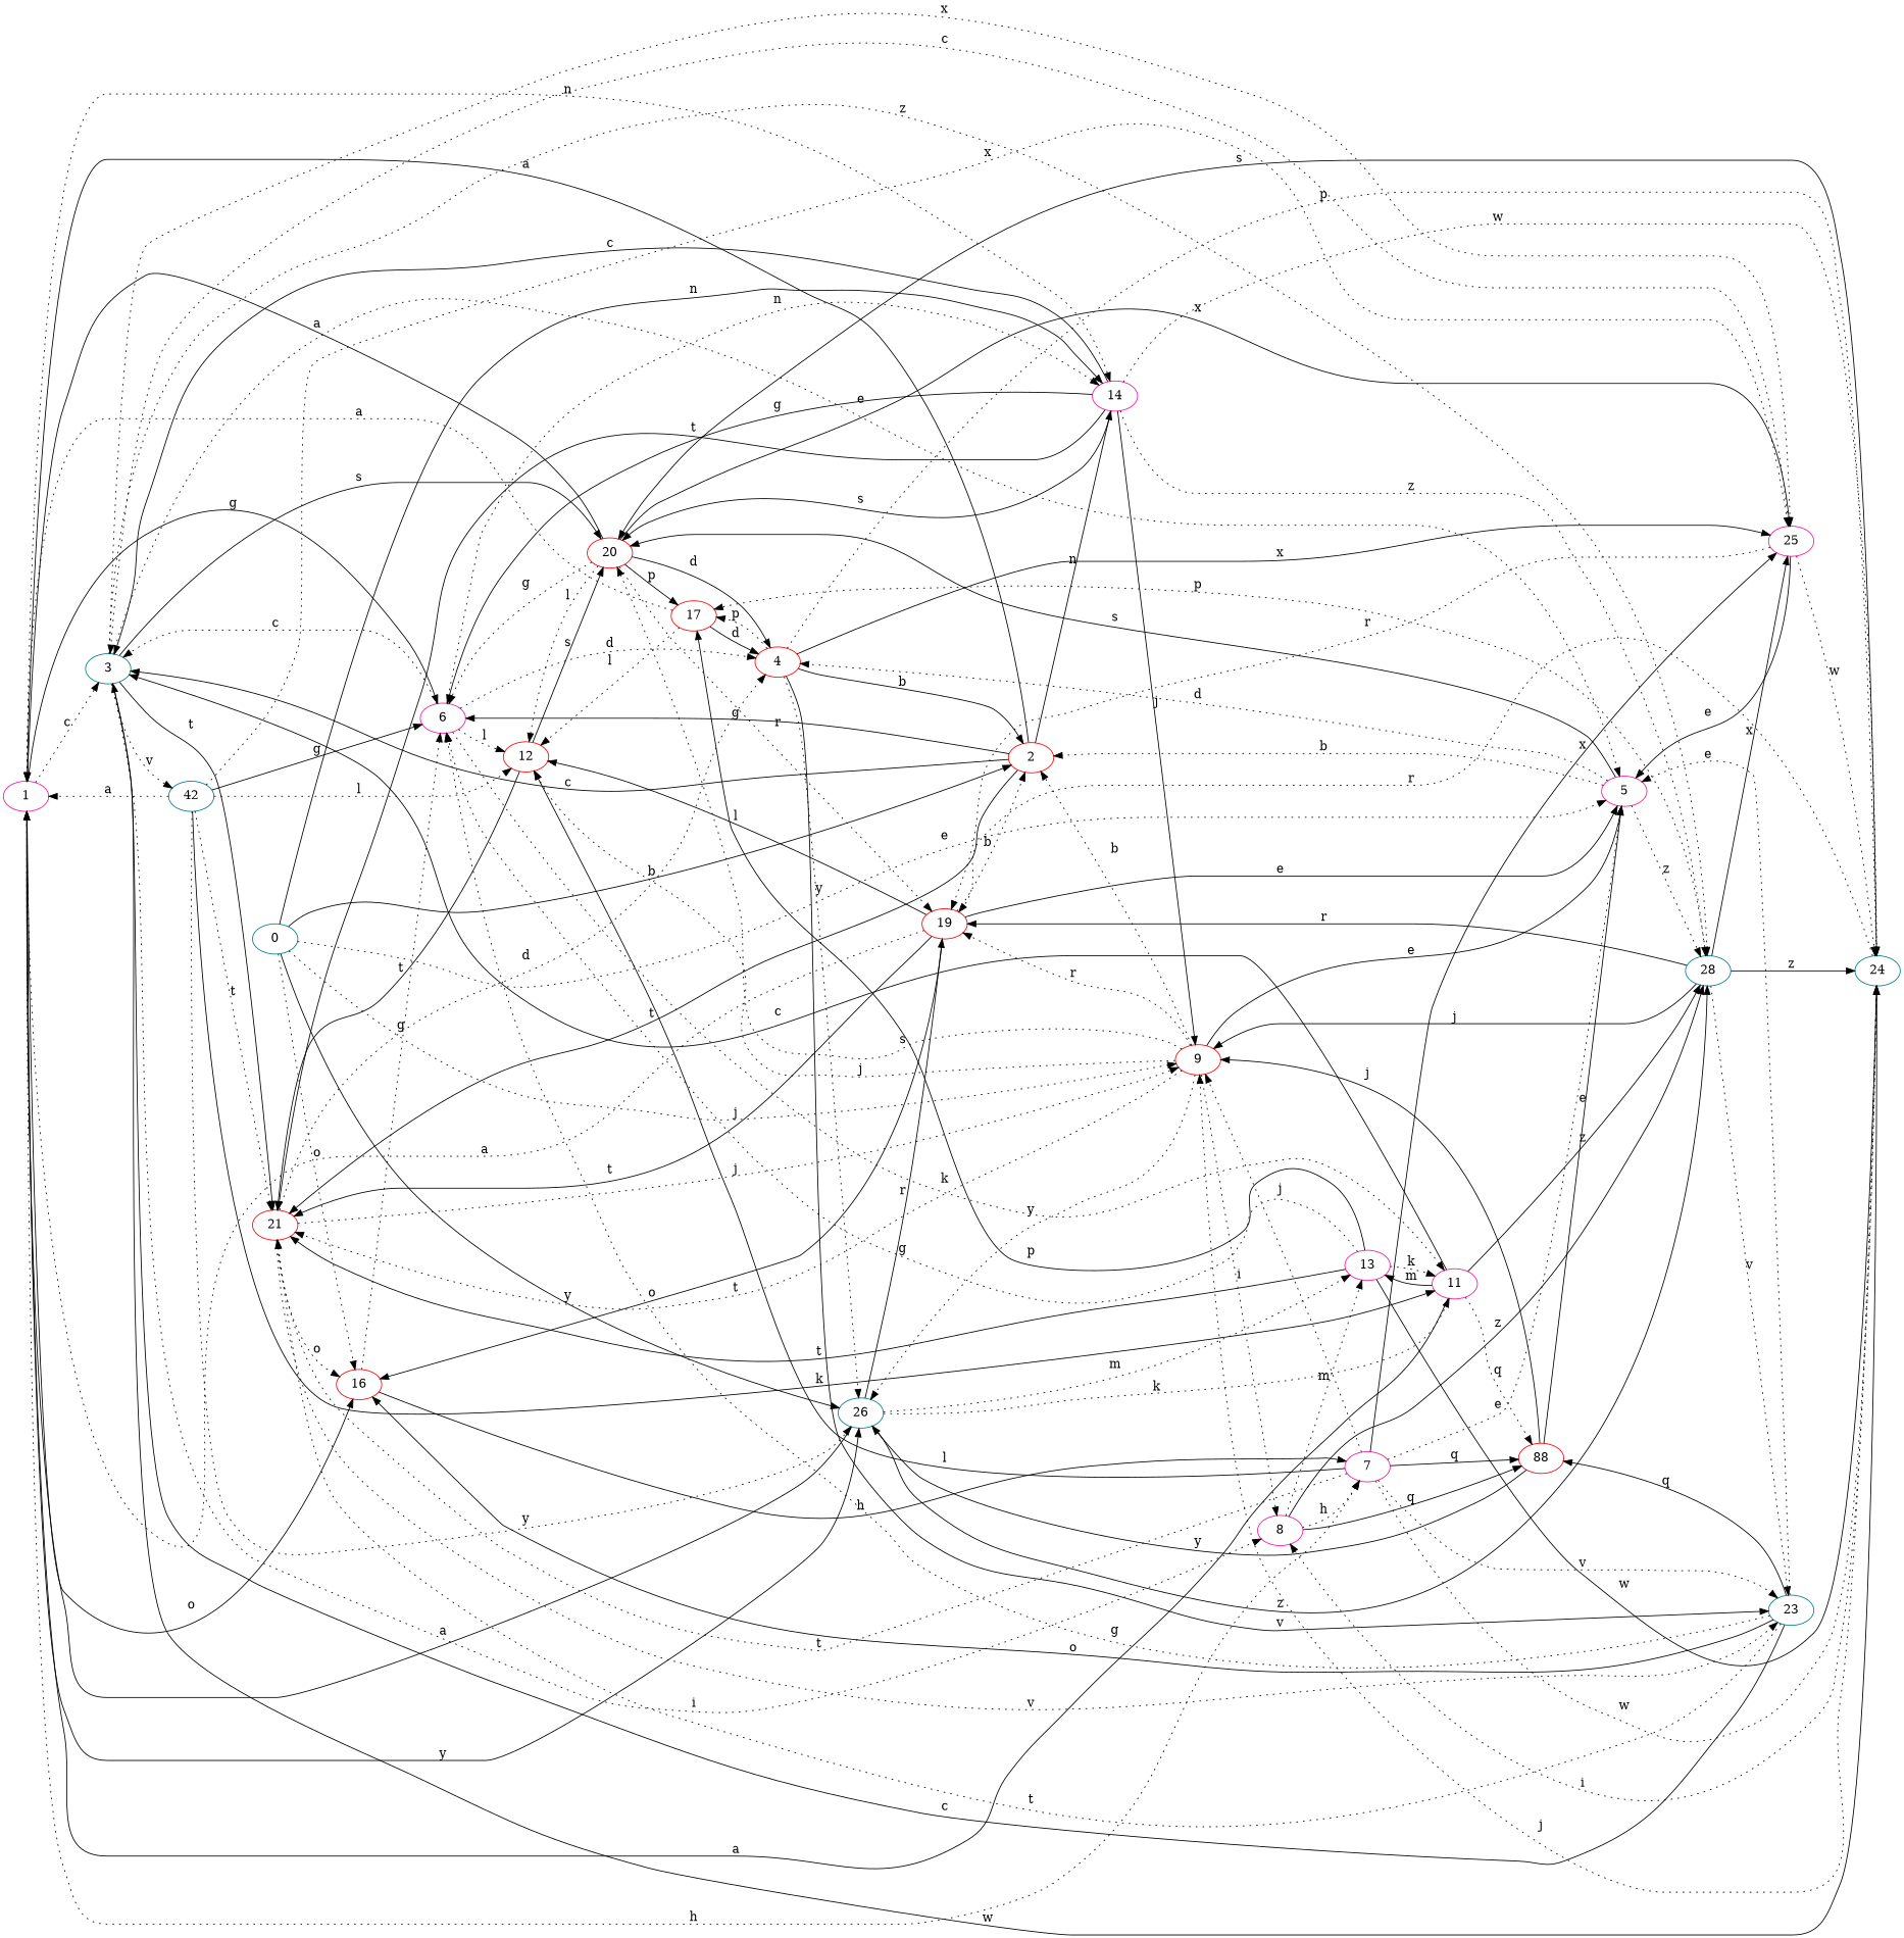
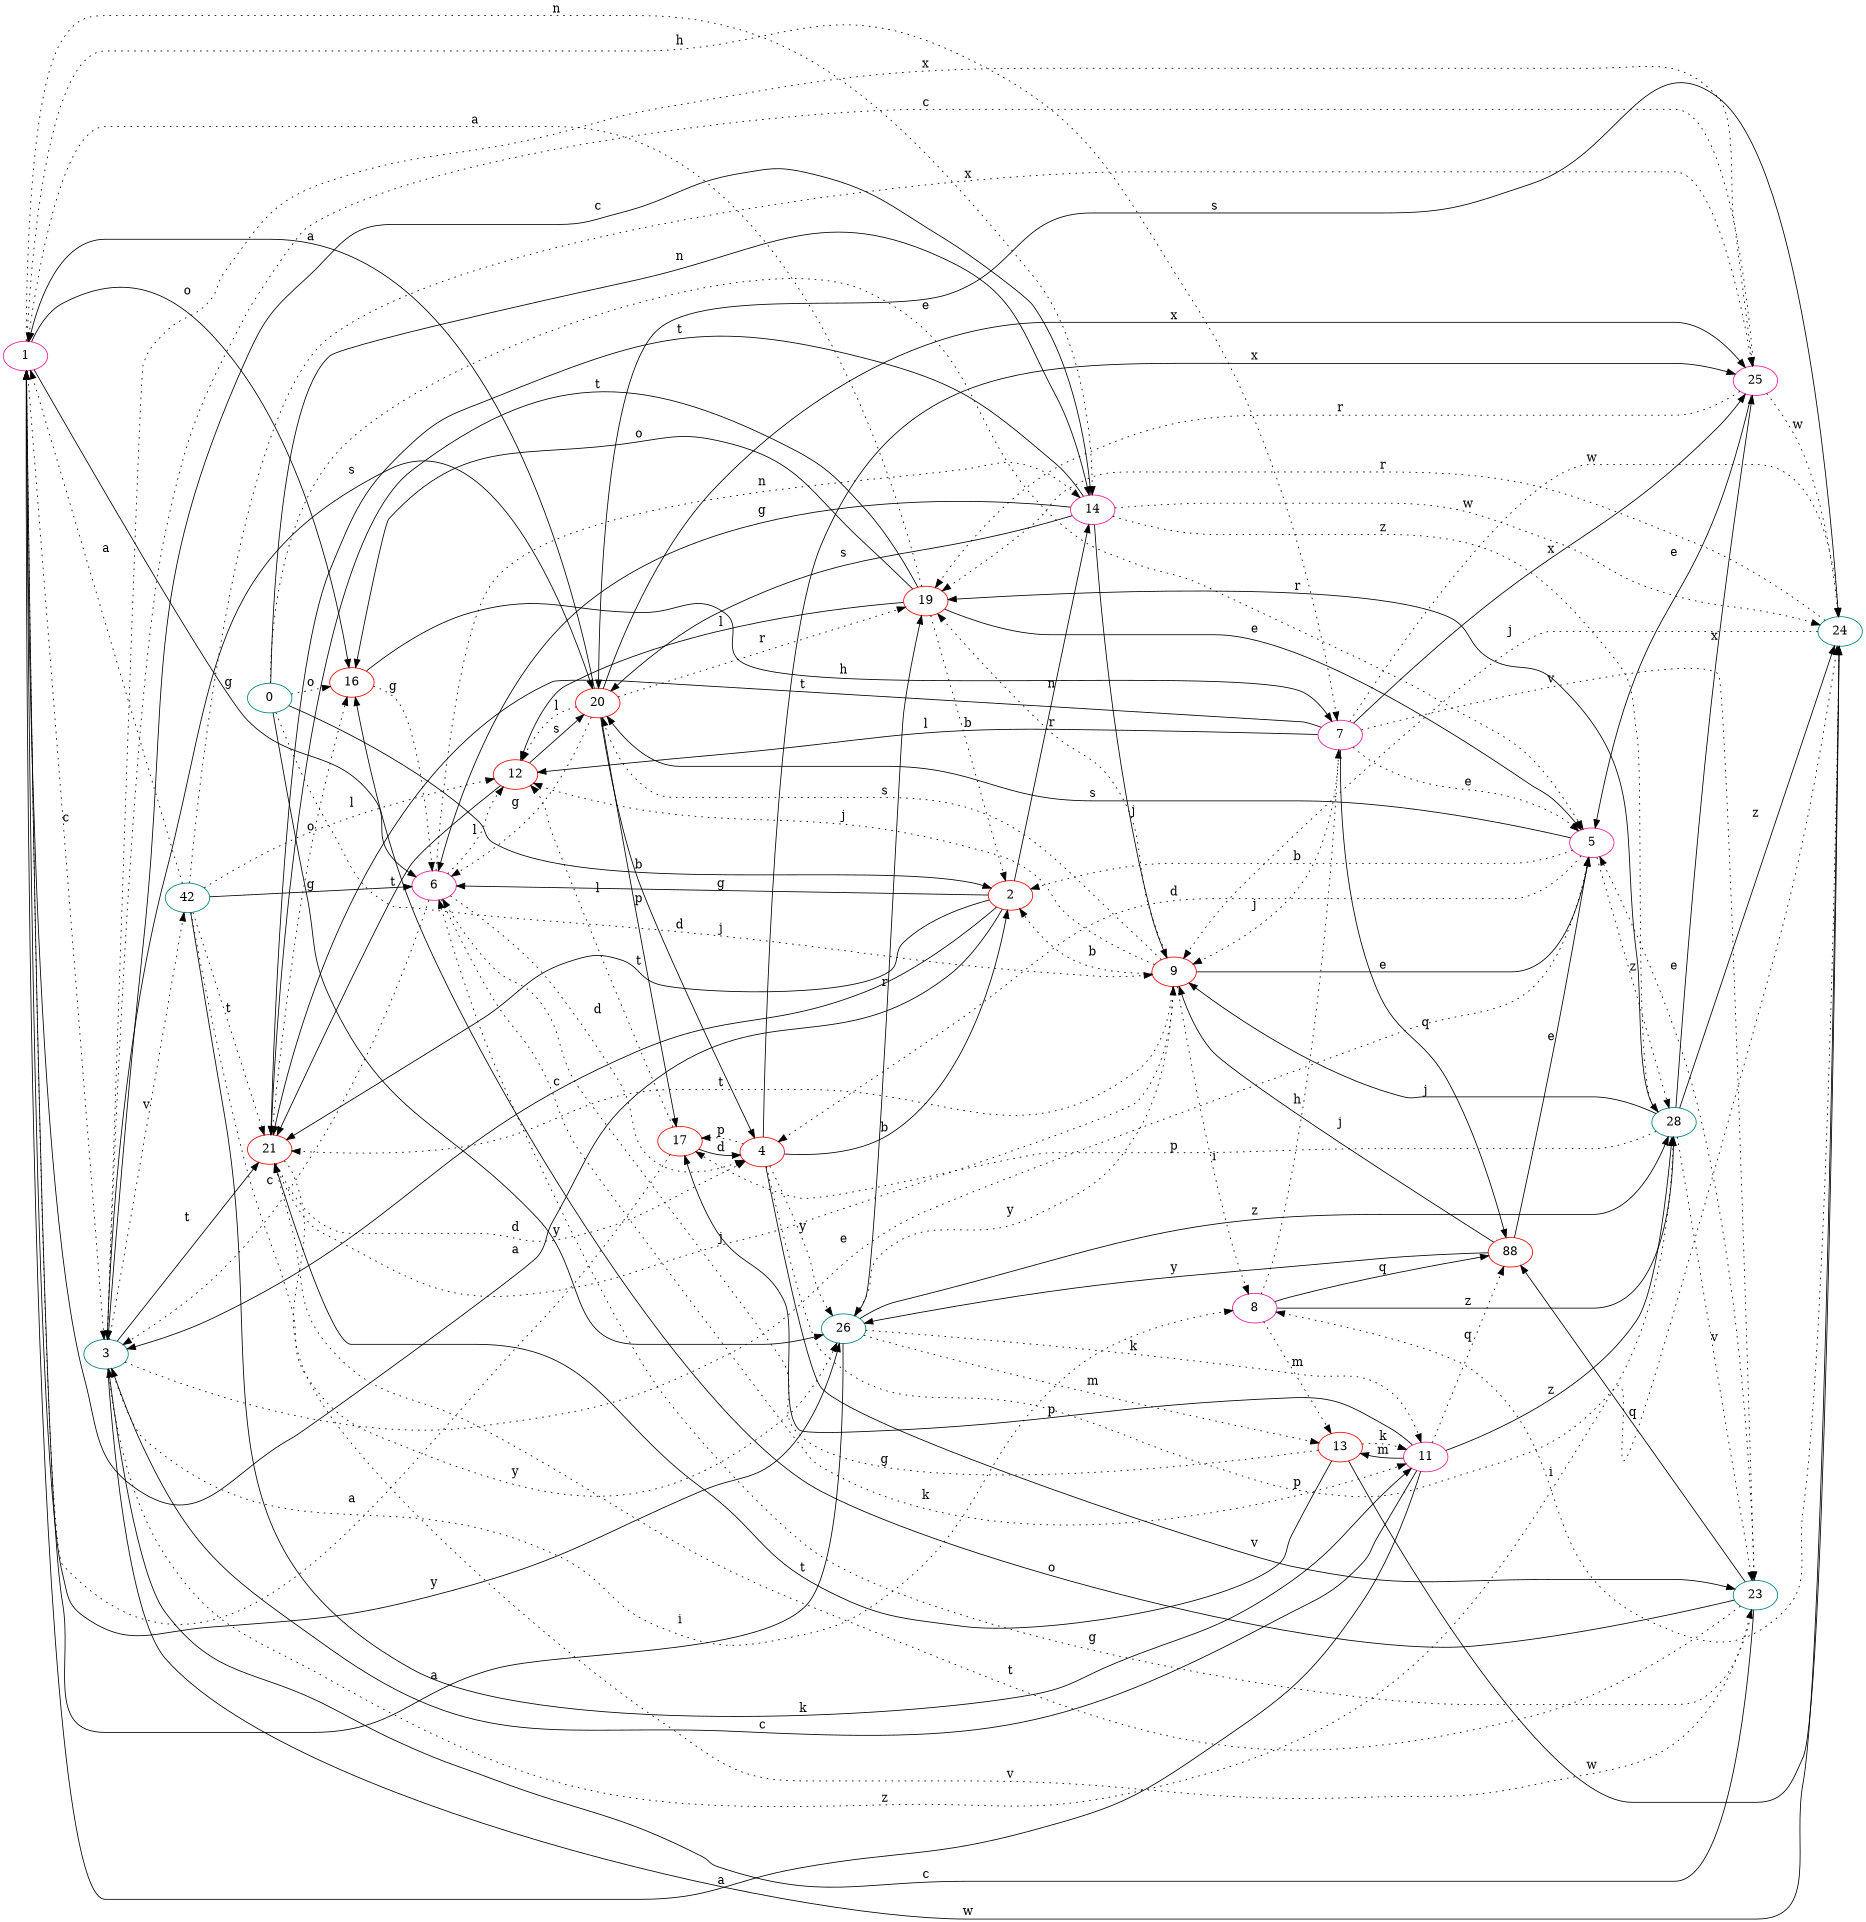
  strict digraph {
    rankdir=LR
    node [color=red]
    edge [style=dotted]
    1 [color=deeppink]
    3 [color=teal]
    6 [color=deeppink]
    7 [color=deeppink]
    14 [color=deeppink]
    16
    26 [color=teal]
    21
    5 [color=deeppink]
    8 [color=deeppink]
    20
    n12 [color=teal label=42]
    24 [color=teal]
    25 [color=deeppink]
    28 [color=teal]
    4
    11 [color=deeppink]
    12
    23 [color=teal]
    9
    n21 [label=88]
-   13 [color=deeppink]
+   13
    19
    2
    17
    0 [color=teal]
    1 -> 3 [label=c]
    1 -> 6 [label=g style=solid]
    1 -> 7 [label=h]
    1 -> 14 [label=n]
    1 -> 16 [label=o style=solid]
    1 -> 26 [label=y style=solid]
    3 -> 21 [label=t style=solid]
    3 -> 5 [label=e]
    3 -> 8 [label=i]
    3 -> 20 [label=s style=solid]
    3 -> n12 [label=v]
    3 -> 24 [label=w style=solid]
    3 -> 25 [label=x]
    3 -> 28 [label=z]
    6 -> 3 [label=c]
    6 -> 14 [label=n]
    6 -> 4 [label=d]
    6 -> 11 [label=k]
    6 -> 12 [label=l]
-   7 -> 21 [label=t]
+   7 -> 21 [label=t style=solid]
    7 -> 5 [label=e]
    7 -> 24 [label=w]
    7 -> 25 [label=x style=solid]
    7 -> 12 [label=l style=solid]
    7 -> 23 [label=v]
    7 -> 9 [label=j]
    7 -> n21 [label=q style=solid]
    14 -> 3 [label=c style=solid]
    14 -> 6 [label=g style=solid]
    14 -> 21 [label=t style=solid]
    14 -> 20 [label=s style=solid]
    14 -> 24 [label=w]
    14 -> 28 [label=z]
    14 -> 9 [label=j style=solid]
    16 -> 6 [label=g]
    16 -> 7 [label=h style=solid]
    26 -> 1 [label=a style=solid]
    26 -> 28 [label=z style=solid]
    26 -> 11 [label=k]
    26 -> 13 [label=m]
    26 -> 19 [label=r style=solid]
    21 -> 16 [label=o]
    21 -> 4 [label=d]
    21 -> 23 [label=v]
    21 -> 9 [label=j]
    5 -> 20 [label=s style=solid]
    5 -> 28 [label=z]
    5 -> 4 [label=d]
    5 -> 2 [label=b]
    8 -> 7 [label=h]
    8 -> 28 [label=z style=solid]
    8 -> n21 [label=q style=solid]
    8 -> 13 [label=m]
    20 -> 1 [label=a style=solid]
    20 -> 6 [label=g]
    20 -> 25 [label=x style=solid]
    20 -> 4 [label=d style=solid]
    20 -> 12 [label=l]
    20 -> 19 [label=r]
    20 -> 17 [label=p style=solid]
    n12 -> 1 [label=a]
    n12 -> 6 [label=g style=solid]
    n12 -> 26 [label=y]
    n12 -> 21 [label=t]
    n12 -> 25 [label=x]
    n12 -> 11 [label=k style=solid]
    n12 -> 12 [label=l]
    24 -> 8 [label=i]
    24 -> 20 [label=s style=solid]
    24 -> 9 [label=j]
    24 -> 19 [label=r]
    25 -> 3 [label=c]
    25 -> 5 [label=e style=solid]
    25 -> 24 [label=w]
    25 -> 19 [label=r]
    28 -> 24 [label=z style=solid]
    28 -> 25 [label=x style=solid]
    28 -> 23 [label=v]
    28 -> 9 [label=j style=solid]
    28 -> 19 [label=r style=solid]
    28 -> 17 [label=p]
    4 -> 26 [label=y]
    4 -> 24 [label=p]
    4 -> 25 [label=x style=solid]
    4 -> 23 [label=v style=solid]
    4 -> 2 [label=b style=solid]
    4 -> 17 [label=p]
    11 -> 1 [label=a style=solid]
    11 -> 3 [label=c style=solid]
    11 -> 28 [label=z style=solid]
    11 -> n21 [label=q]
    11 -> 13 [label=m style=solid]
-   13 -> 17 [label=p style=solid]
+   11 -> 17 [label=p style=solid]
    12 -> 21 [label=t style=solid]
    12 -> 20 [label=s style=solid]
    23 -> 3 [label=c style=solid]
    23 -> 6 [label=g]
    23 -> 16 [label=o style=solid]
    23 -> 21 [label=t]
    23 -> 5 [label=e]
    23 -> n21 [label=q style=solid]
    9 -> 26 [label=y]
    9 -> 21 [label=t]
    9 -> 5 [label=e style=solid]
    9 -> 8 [label=i]
    9 -> 20 [label=s]
    9 -> 12 [label=j]
    9 -> 19 [label=r]
    9 -> 2 [label=b]
    n21 -> 26 [label=y style=solid]
    n21 -> 5 [label=e style=solid]
    n21 -> 9 [label=j style=solid]
    13 -> 6 [label=g]
    13 -> 21 [label=t style=solid]
    13 -> 24 [label=w style=solid]
    13 -> 11 [label=k]
    19 -> 1 [label=a]
    19 -> 16 [label=o style=solid]
    19 -> 21 [label=t style=solid]
    19 -> 5 [label=e style=solid]
    19 -> 12 [label=l style=solid]
    19 -> 2 [label=b]
    2 -> 1 [label=a style=solid]
    2 -> 3 [label=c style=solid]
    2 -> 6 [label=g style=solid]
    2 -> 14 [label=n style=solid]
    2 -> 21 [label=t style=solid]
    17 -> 1 [label=a]
    17 -> 4 [label=d style=solid]
    17 -> 12 [label=l]
    0 -> 14 [label=n style=solid]
    0 -> 16 [label=o]
    0 -> 26 [label=y style=solid]
    0 -> 5 [label=e]
    0 -> 9 [label=j]
    0 -> 2 [label=b style=solid]
  }
